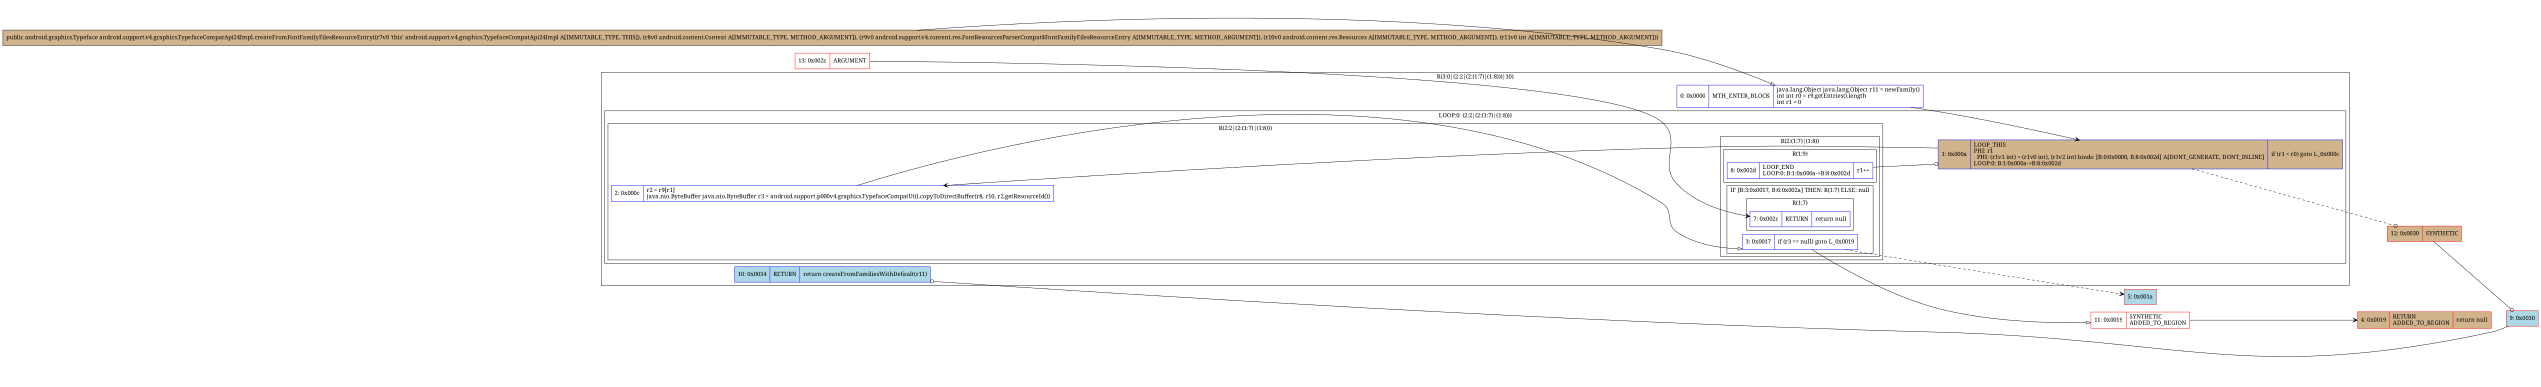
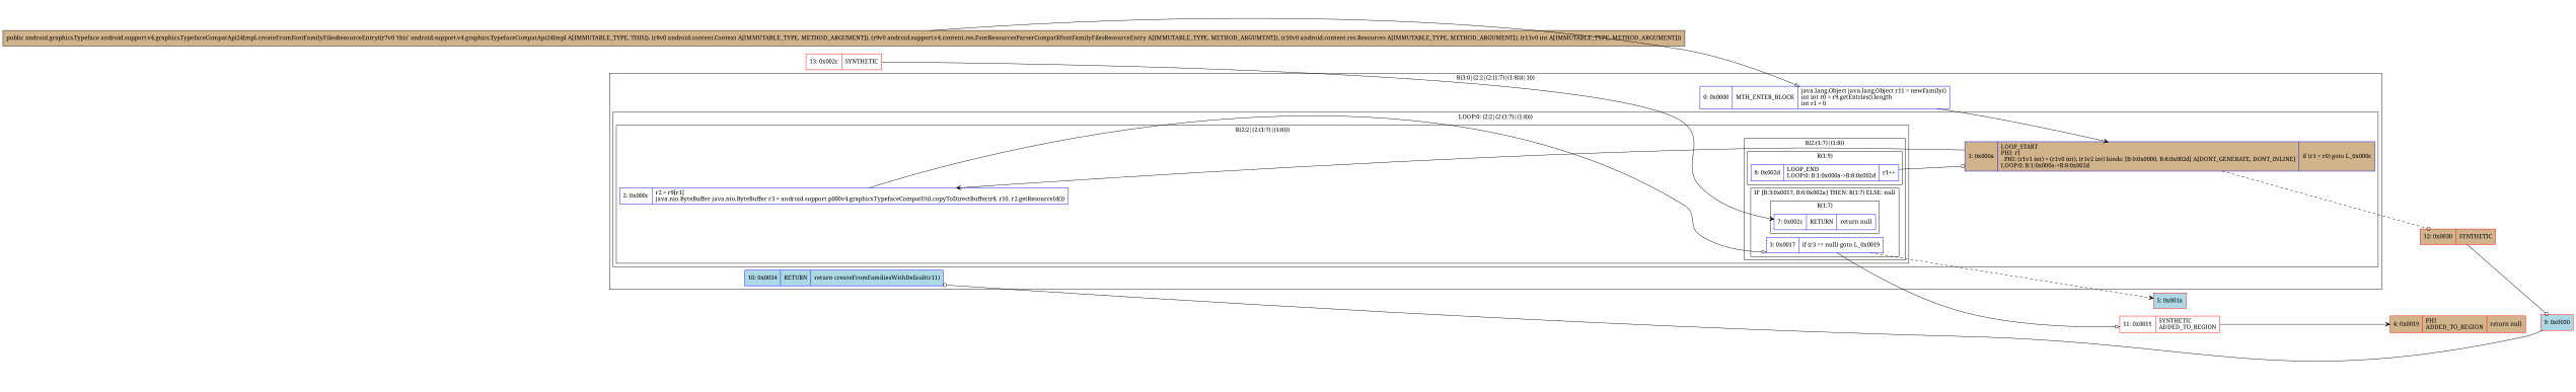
  digraph {
    fontname="Noto Serif"
    rankdir=LR
    node [color=blue fillcolor=white fontname="Noto Serif" shape=record style=filled]
    edge [arrowhead=vee fontname="Noto Serif"]
    n1 [label="{7\:\ 0x002c|RETURN\l|return null\l}"]
    n2 [label="{3\:\ 0x0017|if (r3 == null) goto L_0x0019\l}"]
    n3 [label="{8\:\ 0x002d|LOOP_END\lLOOP:0: B:1:0x000a\-\>B:8:0x002d\l|r1++\l}"]
    n4 [label="{2\:\ 0x000c|r2 = r9[r1]\ljava.nio.ByteBuffer java.nio.ByteBuffer r3 = android.support.p000v4.graphics.TypefaceCompatUtil.copyToDirectBuffer(r8, r10, r2.getResourceId())\l}"]
-   n5 [fillcolor=tan label="{1\:\ 0x000a|LOOP_THIS\lPHI: r1 \l  PHI: (r1v1 int) = (r1v0 int), (r1v2 int) binds: [B:0:0x0000, B:8:0x002d] A[DONT_GENERATE, DONT_INLINE]\lLOOP:0: B:1:0x000a\-\>B:8:0x002d\l|if (r1 \< r0) goto L_0x000c\l}"]
+   n5 [fillcolor=tan label="{1\:\ 0x000a|LOOP_START\lPHI: r1 \l  PHI: (r1v1 int) = (r1v0 int), (r1v2 int) binds: [B:0:0x0000, B:8:0x002d] A[DONT_GENERATE, DONT_INLINE]\lLOOP:0: B:1:0x000a\-\>B:8:0x002d\l|if (r1 \< r0) goto L_0x000c\l}"]
    n6 [label="{0\:\ 0x0000|MTH_ENTER_BLOCK\l|java.lang.Object java.lang.Object r11 = newFamily()\lint int r0 = r9.getEntries().length\lint r1 = 0\l}"]
    n7 [fillcolor=lightblue label="{10\:\ 0x0034|RETURN\l|return createFromFamiliesWithDefault(r11)\l}"]
    n8 [color=red fillcolor=lightblue label="{5\:\ 0x001a}"]
    n9 [color=red label="{11\:\ 0x0019|SYNTHETIC\lADDED_TO_REGION\l}"]
    n10 [color=red fillcolor=tan label="{12\:\ 0x0030|SYNTHETIC\l}"]
    n11 [color=red fillcolor=lightblue label="{9\:\ 0x0030}"]
-   n12 [color=red fillcolor=tan label="{4\:\ 0x0019|RETURN\lADDED_TO_REGION\l|return null\l}"]
-   n13 [color=red label="{13\:\ 0x002c|ARGUMENT\l}"]
+   n12 [color=red fillcolor=tan label="{4\:\ 0x0019|PHI\lADDED_TO_REGION\l|return null\l}"]
+   n13 [color=red label="{13\:\ 0x002c|SYNTHETIC\l}"]
    n14 [fillcolor=tan label="{public android.graphics.Typeface android.support.v4.graphics.TypefaceCompatApi24Impl.createFromFontFamilyFilesResourceEntry((r7v0 'this' android.support.v4.graphics.TypefaceCompatApi24Impl A[IMMUTABLE_TYPE, THIS]), (r8v0 android.content.Context A[IMMUTABLE_TYPE, METHOD_ARGUMENT]), (r9v0 android.support.v4.content.res.FontResourcesParserCompat$FontFamilyFilesResourceEntry A[IMMUTABLE_TYPE, METHOD_ARGUMENT]), (r10v0 android.content.res.Resources A[IMMUTABLE_TYPE, METHOD_ARGUMENT]), (r11v0 int A[IMMUTABLE_TYPE, METHOD_ARGUMENT])) }" color=""]
    subgraph cluster_1 {
      label="R(3:0|(2:2|(2:(1:7)|(1:8)))|10)"
      n6
      n7
      subgraph cluster_2 {
        label="LOOP:0: (2:2|(2:(1:7)|(1:8)))"
        n5
        subgraph cluster_3 {
          label="R(2:2|(2:(1:7)|(1:8)))"
          n4
          subgraph cluster_4 {
            label="R(2:(1:7)|(1:8))"
            subgraph cluster_5 {
              label="IF [B:3:0x0017, B:6:0x002a] THEN: R(1:7) ELSE: null"
              n2
              subgraph cluster_6 {
                label="R(1:7)"
                n1
              }
            }
            subgraph cluster_7 {
              label="R(1:9)"
              n3
            }
          }
        }
      }
    }
    n2 -> n8 [style=dashed]
    n2 -> n9 [arrowhead=onormal]
    n3 -> n5 [arrowhead=odot]
    n4 -> n2 [arrowhead=onormal]
    n5 -> n4
    n5 -> n10 [arrowhead=odot style=dashed]
    n6 -> n5
    n9 -> n12
    n10 -> n11 [arrowhead=odot]
    n11 -> n7 [arrowhead=odot]
    n13 -> n1
    n14 -> n6 [arrowhead=onormal]
  }
